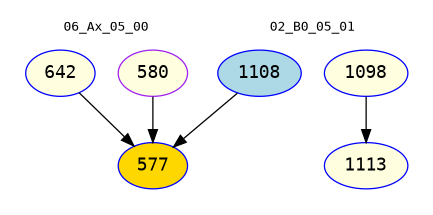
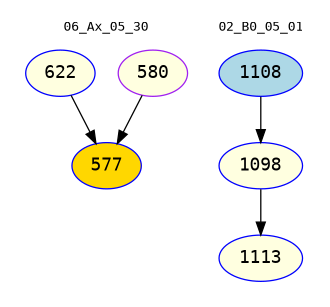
  digraph {
    fontname="DejaVu Sans Mono"
    node [color=blue fillcolor=lightyellow fontname="DejaVu Sans Mono" style=filled]
    edge [color=black fontname="DejaVu Sans Mono"]
    n1 [color=purple label=580]
    n2 [fillcolor=gold label=577]
-   n3 [label=642]
+   n3 [label=622]
    n4 [fillcolor=lightblue label=1108]
    n5 [label=1098]
    n6 [label=1113]
    subgraph cluster_1 {
      color=white
      fontsize=10
-     label="06_Ax_05_00"
+     label="06_Ax_05_30"
      n1
      n2
      n3
    }
    subgraph cluster_2 {
      color=white
      fontsize=10
      label="02_B0_05_01"
      n4
      n5
      n6
    }
    n1 -> n2
    n3 -> n2
-   n4 -> n2
+   n4 -> n5
    n5 -> n6
  }
